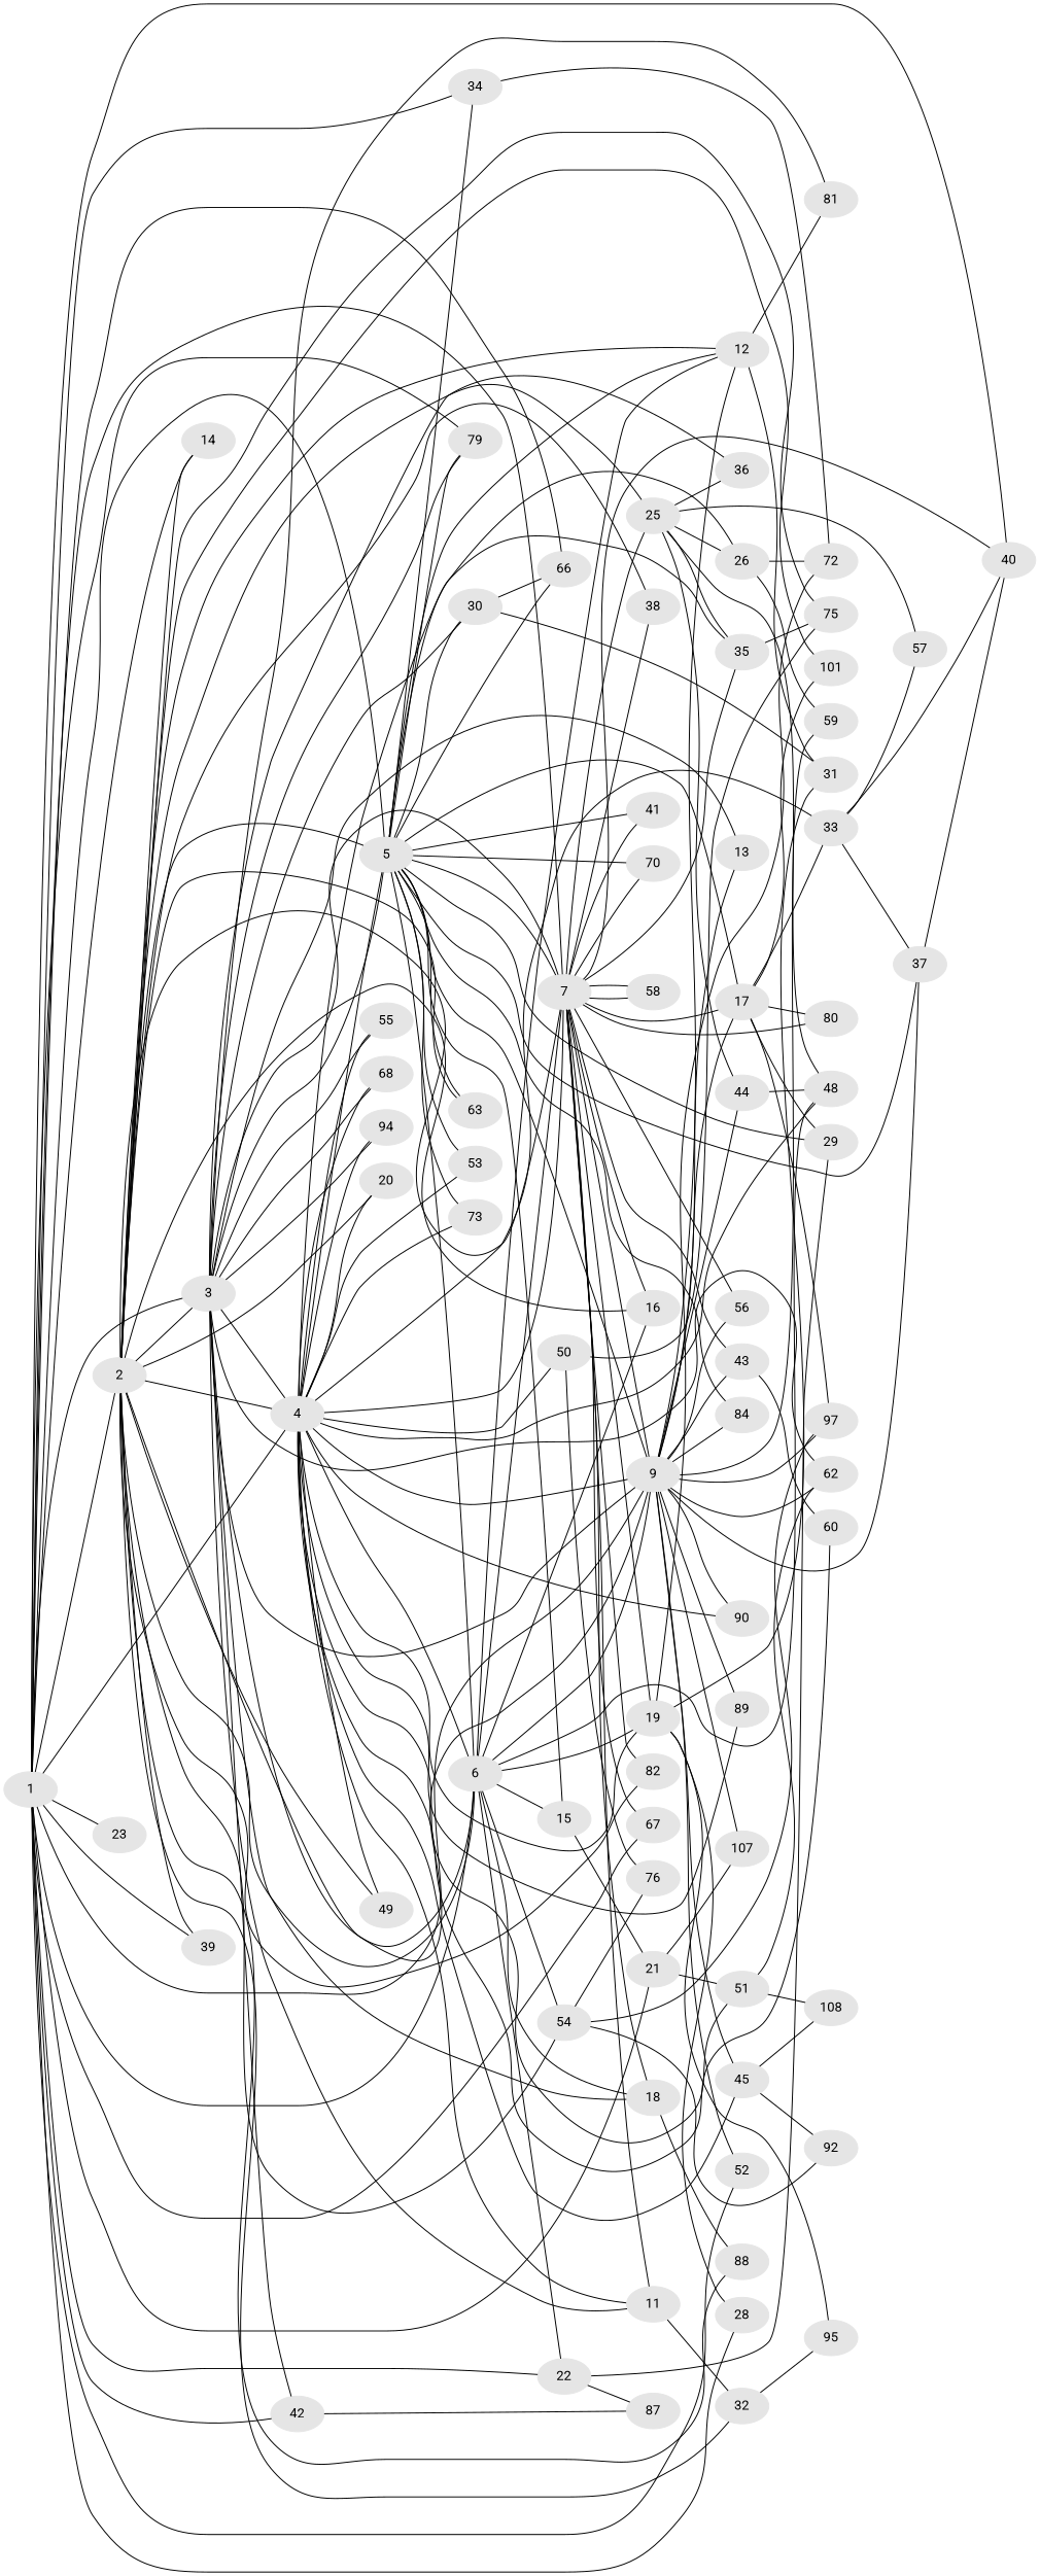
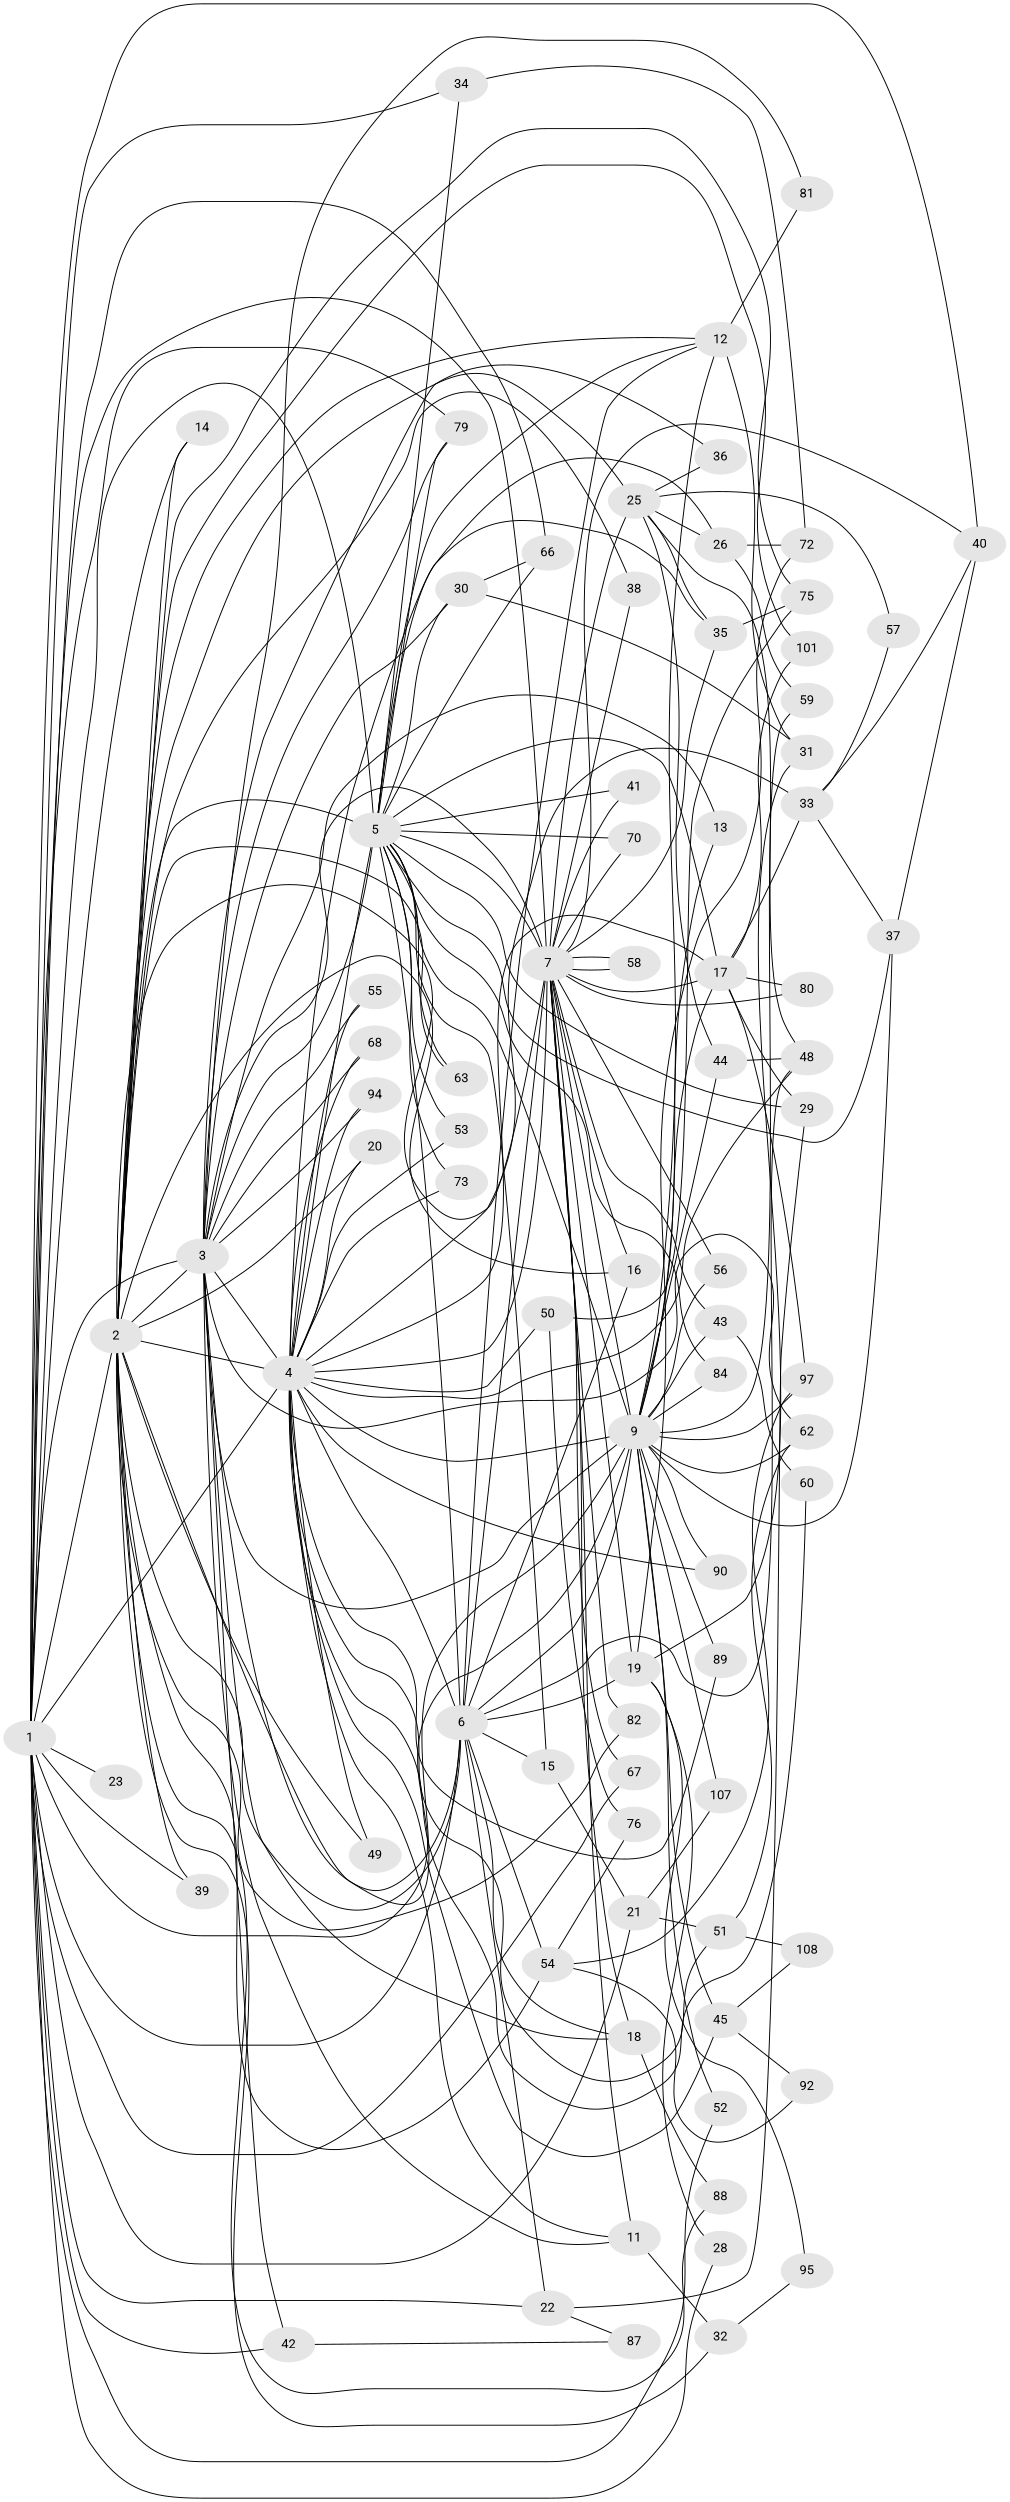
  graph {
    fontname=Roboto
    rankdir=LR
    node [color=gray90 fontname=Roboto style=filled]
    edge [fontname=Roboto]
    1 [super="+10"]
    2 [super="+64"]
    3 [super="+74"]
    4 [super="+8"]
    5 [super="+98"]
    6 [super="+61"]
    7 [super="+100"]
    9 [super="+24"]
    14
    21
    22
    23
    28
    34
    39
    40 [super="+96"]
    42
    52
    66 [super="+102"]
    67
    79 [super="+106"]
    12 [super="+87"]
    16 [super="+77"]
    20
    25 [super="+103"]
    32
    38
    49
    54
    63
    75
    82
    88
    101
    11 [super="+27"]
    13
    18 [super="+85"]
    30
    36
    55
    62 [super="+65"]
    68
    81
    94
    19 [super="+78"]
    33 [super="+104"]
    35 [super="+46"]
    45
    48 [super="+83"]
    50 [super="+99"]
    51
    53
    60
    73
    89
    90
    15
    17 [super="+93"]
    26
    29 [super="+69"]
    37 [super="+91"]
    41
    70
    84
    43
    56
    58
    80
    44
    59
    97 [super="+105"]
    107
    n73 [label=87]
    72 [super="+86"]
    31 [super="+71"]
    57
    95
    92
    76
    108
    1 -- 2 [weight=2]
    1 -- 3 [weight=2]
    1 -- 4 [weight=4]
    1 -- 5 [weight=2]
    1 -- 6 [weight=2]
    1 -- 7 [weight=2]
    1 -- 9 [weight=3]
    1 -- 14
    1 -- 21
    1 -- 22
    1 -- 23 [weight=2]
    1 -- 28
    1 -- 34
    1 -- 39
    1 -- 40
    1 -- 42
    1 -- 52
    1 -- 66
    1 -- 67
    1 -- 79
    2 -- 3
    2 -- 4 [weight=2]
    2 -- 5
    2 -- 6
    2 -- 7
    2 -- 9
    2 -- 14
    2 -- 39
    2 -- 12
    2 -- 16
    2 -- 20
    2 -- 25
    2 -- 32
    2 -- 38
    2 -- 49
    2 -- 54
    2 -- 63
    2 -- 75
    2 -- 82
    2 -- 88
    2 -- 101
    3 -- 4 [weight=2]
    3 -- 5
    3 -- 6
    3 -- 7 [weight=2]
    3 -- 9
    3 -- 42
    3 -- 79
    3 -- 11
    3 -- 13
    3 -- 18
    3 -- 30
    3 -- 36
    3 -- 55
    3 -- 62
    3 -- 68
    3 -- 81
    3 -- 94
    4 -- 5 [weight=2]
    4 -- 6 [weight=2]
    4 -- 7 [weight=2]
    4 -- 9 [weight=2]
    4 -- 20
    4 -- 49
    4 -- 11
    4 -- 55
    4 -- 68
    4 -- 94
-   4 -- 19
+   4 -- 17
    4 -- 33
    4 -- 35
    4 -- 45
    4 -- 48
    4 -- 50 [weight=2]
    4 -- 51
    4 -- 53
    4 -- 60
    4 -- 73
    4 -- 89
    4 -- 90
    5 -- 6
    5 -- 7
    5 -- 9 [weight=2]
    5 -- 34
    5 -- 66
    5 -- 79
    5 -- 12
    5 -- 63
    5 -- 30
    5 -- 53
    5 -- 73
    5 -- 15
    5 -- 17
    5 -- 26
    5 -- 29
    5 -- 37
    5 -- 41
    5 -- 70
    5 -- 84
    6 -- 7
    6 -- 9
    6 -- 22
    6 -- 12
    6 -- 16
    6 -- 54
    6 -- 18
    6 -- 19
    6 -- 48
    6 -- 15
    7 -- 9
    7 -- 40
    7 -- 67
    7 -- 16
    7 -- 25 [weight=2]
    7 -- 38
    7 -- 82
    7 -- 11
    7 -- 18
    7 -- 19
    7 -- 35 [weight=2]
    7 -- 17
    7 -- 41
    7 -- 70
    7 -- 43
    7 -- 56
    7 -- 58
    7 -- 58
    7 -- 80
    9 -- 52
    9 -- 12
    9 -- 13
    9 -- 62
    9 -- 45
    9 -- 89
    9 -- 90
    9 -- 17
    9 -- 37
    9 -- 84
    9 -- 43
    9 -- 56
    9 -- 44
    9 -- 59
    9 -- 97
    9 -- 107
    21 -- 51
    21 -- 107
    22 -- 29
    22 -- n73
    34 -- 72
    42 -- n73
    12 -- 81
    12 -- 31
    25 -- 36
    25 -- 35
    25 -- 48
    25 -- 26
    25 -- 44
    25 -- 57
    32 -- 95
    54 -- 97
    54 -- 92
    54 -- 76
    11 -- 32
    18 -- 88
    30 -- 66
    30 -- 31
    19 -- 28
    19 -- 72
    19 -- 31
    19 -- 95
    33 -- 40
    33 -- 37
    33 -- 57
    35 -- 75
    45 -- 92
    45 -- 108
    50 -- 75
    50 -- 76
    51 -- 62
    51 -- 108
    15 -- 21
    17 -- 101
    17 -- 33
    17 -- 29
    17 -- 80
    17 -- 97
    26 -- 59
    26 -- 72
    37 -- 40
    43 -- 60
    44 -- 48
  }
